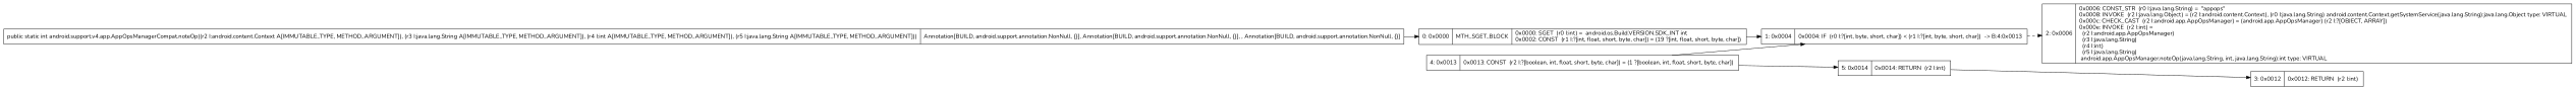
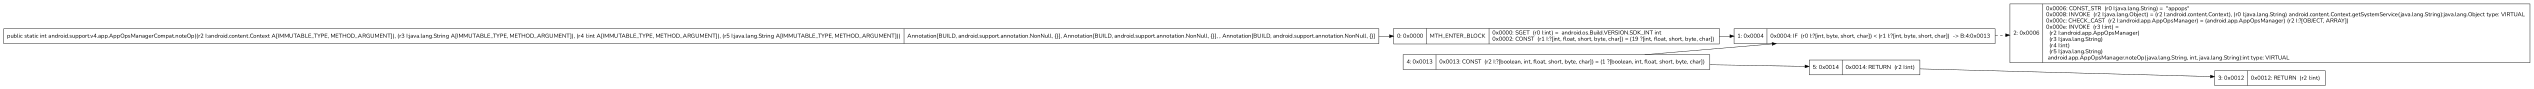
  digraph {
    fontname=Nunito
    rankdir=LR
    node [fontname=Nunito shape=record]
    edge [fontname=Nunito]
-   n1 [label="{0\:\ 0x0000|MTH_SGET_BLOCK\l|0x0000: SGET  (r0 I:int) =  android.os.Build.VERSION.SDK_INT int \l0x0002: CONST  (r1 I:?[int, float, short, byte, char]) = (19 ?[int, float, short, byte, char]) \l}"]
+   n1 [label="{0\:\ 0x0000|MTH_ENTER_BLOCK\l|0x0000: SGET  (r0 I:int) =  android.os.Build.VERSION.SDK_INT int \l0x0002: CONST  (r1 I:?[int, float, short, byte, char]) = (19 ?[int, float, short, byte, char]) \l}"]
    n2 [label="{1\:\ 0x0004|0x0004: IF  (r0 I:?[int, byte, short, char]) \< (r1 I:?[int, byte, short, char])  \-\> B:4:0x0013 \l}"]
-   n3 [label="{2\:\ 0x0006|0x0006: CONST_STR  (r0 I:java.lang.String) =  \"appops\" \l0x0008: INVOKE  (r2 I:java.lang.Object) = (r2 I:android.content.Context), (r0 I:java.lang.String) android.content.Context.getSystemService(java.lang.String):java.lang.Object type: VIRTUAL \l0x000c: CHECK_CAST  (r2 I:android.app.AppOpsManager) = (android.app.AppOpsManager) (r2 I:?[OBJECT, ARRAY]) \l0x000e: INVOKE  (r2 I:int) = \l  (r2 I:android.app.AppOpsManager)\l  (r3 I:java.lang.String)\l  (r4 I:int)\l  (r5 I:java.lang.String)\l android.app.AppOpsManager.noteOp(java.lang.String, int, java.lang.String):int type: VIRTUAL \l}"]
+   n3 [label="{2\:\ 0x0006|0x0006: CONST_STR  (r0 I:java.lang.String) =  \"appops\" \l0x0008: INVOKE  (r2 I:java.lang.Object) = (r2 I:android.content.Context), (r0 I:java.lang.String) android.content.Context.getSystemService(java.lang.String):java.lang.Object type: VIRTUAL \l0x000c: CHECK_CAST  (r2 I:android.app.AppOpsManager) = (android.app.AppOpsManager) (r2 I:?[OBJECT, ARRAY]) \l0x000e: INVOKE  (r3 I:int) = \l  (r2 I:android.app.AppOpsManager)\l  (r3 I:java.lang.String)\l  (r4 I:int)\l  (r5 I:java.lang.String)\l android.app.AppOpsManager.noteOp(java.lang.String, int, java.lang.String):int type: VIRTUAL \l}"]
    n4 [label="{4\:\ 0x0013|0x0013: CONST  (r2 I:?[boolean, int, float, short, byte, char]) = (1 ?[boolean, int, float, short, byte, char]) \l}"]
    n5 [label="{5\:\ 0x0014|0x0014: RETURN  (r2 I:int) \l}"]
    n6 [label="{3\:\ 0x0012|0x0012: RETURN  (r2 I:int) \l}"]
    n7 [label="{public static int android.support.v4.app.AppOpsManagerCompat.noteOp((r2 I:android.content.Context A[IMMUTABLE_TYPE, METHOD_ARGUMENT]), (r3 I:java.lang.String A[IMMUTABLE_TYPE, METHOD_ARGUMENT]), (r4 I:int A[IMMUTABLE_TYPE, METHOD_ARGUMENT]), (r5 I:java.lang.String A[IMMUTABLE_TYPE, METHOD_ARGUMENT]))  | Annotation[BUILD, android.support.annotation.NonNull, \{\}], Annotation[BUILD, android.support.annotation.NonNull, \{\}], , Annotation[BUILD, android.support.annotation.NonNull, \{\}]\l}"]
    n1 -> n2
    n2 -> n3 [style=dashed]
    n4 -> n2
    n4 -> n5
    n5 -> n6
    n7 -> n1
  }
